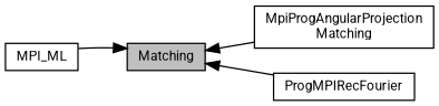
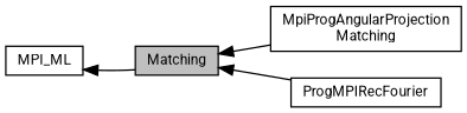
  digraph {
    fontname=Roboto
    rankdir=LR
    node [color=black fillcolor=white fontname=Roboto fontsize=10 shape=record style=filled]
    edge [dir=back fontname=Roboto fontsize=10 labelfontname=Helvetica labelfontsize=10 shape=plaintext style=solid]
    n1 [height=0.2 label=MPI_ML width=0.4]
    n2 [height=0.2 label="MpiProgAngularProjection\lMatching" width=0.4]
    n3 [height=0.2 label=ProgMPIRecFourier width=0.4]
    n4 [fillcolor=grey75 fontcolor=black height=0.2 label=Matching width=0.4]
-   n4 -> n1
+   n1 -> n4
    n4 -> n2
    n4 -> n3
  }
